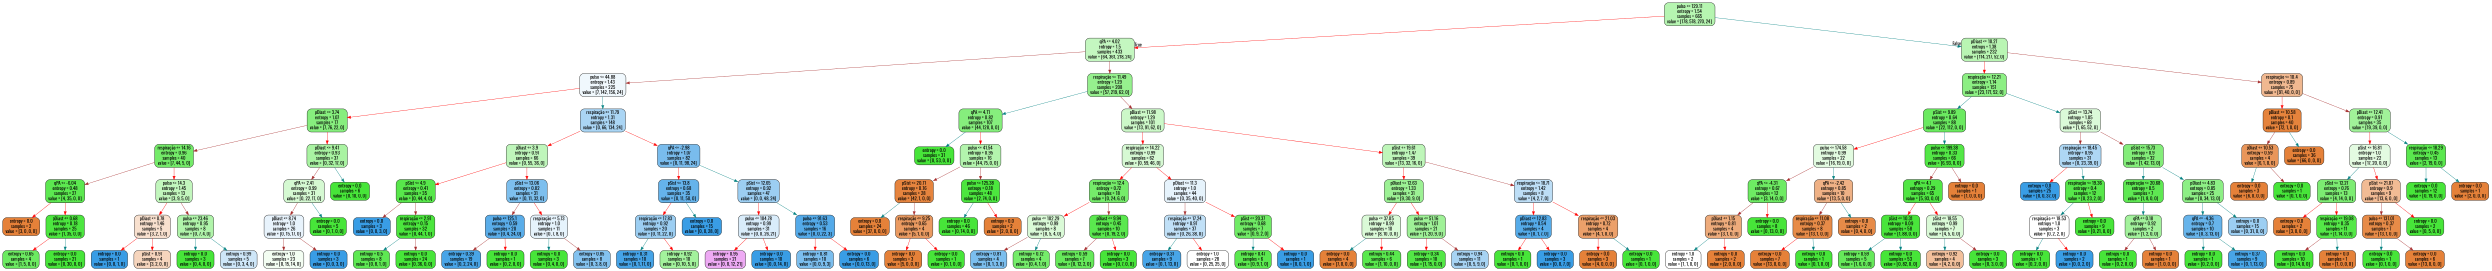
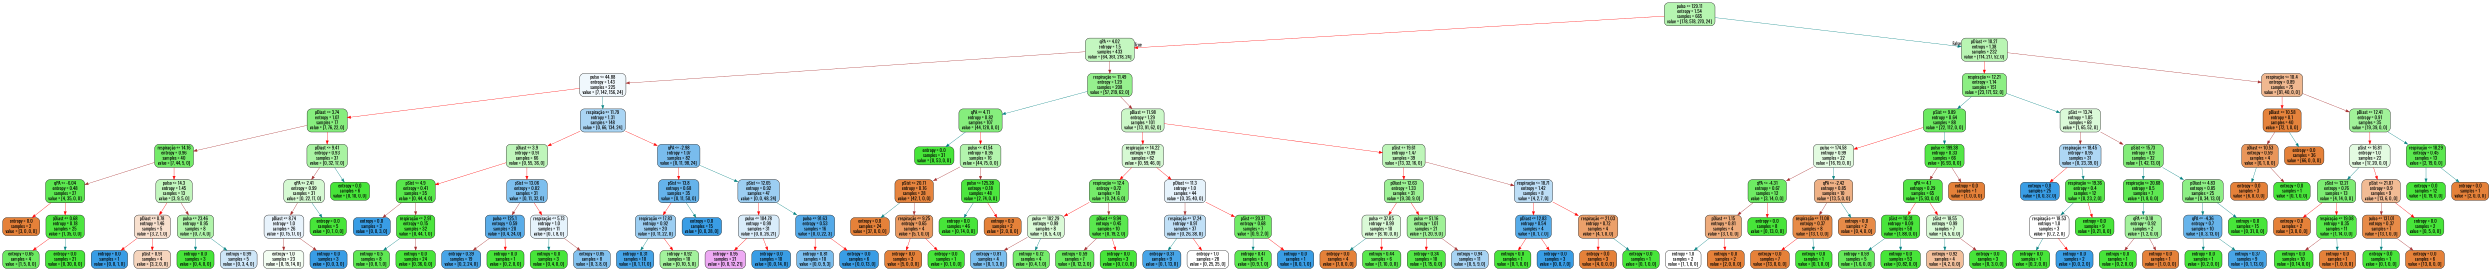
  digraph {
    fontname=Oswald
    node [color=black fillcolor="#47e539" fontname=Oswald shape=box style="filled, rounded"]
    edge [color=red fontname=Oswald]
    n1 [fillcolor="#b6f5b1" label="pulso <= 129.11\nentropy = 1.54\nsamples = 665\nvalue = [178, 578, 270, 24]"]
    n2 [fillcolor="#c4f7c0" label="qPA <= 4.02\nentropy = 1.5\nsamples = 433\nvalue = [64, 361, 218, 24]"]
    n3 [fillcolor="#b9f5b3" label="pDiast <= 10.27\nentropy = 1.38\nsamples = 232\nvalue = [114, 217, 52, 0]"]
    n4 [fillcolor="#f0f8fd" label="pulso <= 44.88\nentropy = 1.43\nsamples = 225\nvalue = [7, 142, 156, 24]"]
    n5 [fillcolor="#96f08e" label="respiração <= 11.49\nentropy = 1.29\nsamples = 208\nvalue = [57, 219, 62, 0]"]
    n6 [fillcolor="#8cef83" label="respiração <= 12.21\nentropy = 1.14\nsamples = 157\nvalue = [23, 177, 52, 0]"]
    n7 [fillcolor="#f0b890" label="respiração <= 10.4\nentropy = 0.89\nsamples = 75\nvalue = [91, 40, 0, 0]"]
    n8 [fillcolor="#87ee7e" label="pDiast <= 3.74\nentropy = 1.07\nsamples = 77\nvalue = [7, 76, 22, 0]"]
    n9 [fillcolor="#aad5f4" label="respiração <= 11.79\nentropy = 1.31\nsamples = 148\nvalue = [0, 66, 134, 24]"]
    n10 [fillcolor="#86ee7d" label="qPA <= 4.71\nentropy = 0.82\nsamples = 107\nvalue = [44, 128, 0, 0]"]
    n11 [fillcolor="#ccf8c8" label="pDiast <= 11.98\nentropy = 1.29\nsamples = 101\nvalue = [13, 91, 62, 0]"]
    n12 [fillcolor="#74eb69" label="respiração <= 14.16\nentropy = 0.96\nsamples = 40\nvalue = [7, 44, 5, 0]"]
    n13 [fillcolor="#a9f3a2" label="pDiast <= 9.41\nentropy = 0.93\nsamples = 37\nvalue = [0, 32, 17, 0]"]
    n14 [fillcolor="#bff6bb" label="pDiast <= 3.9\nentropy = 0.97\nsamples = 66\nvalue = [0, 55, 36, 0]"]
    n15 [fillcolor="#79bced" label="qPA <= -2.98\nentropy = 1.07\nsamples = 82\nvalue = [0, 11, 98, 24]"]
    n16 [fillcolor="#5ce850" label="qPA <= -6.04\nentropy = 0.48\nsamples = 27\nvalue = [4, 35, 0, 0]"]
    n17 [fillcolor="#c2f6bd" label="pulso <= 14.3\nentropy = 1.45\nsamples = 13\nvalue = [3, 9, 5, 0]"]
    n18 [fillcolor="#d5f9d2" label="qPA <= 2.41\nentropy = 0.99\nsamples = 31\nvalue = [0, 22, 17, 0]"]
    n19 [label="entropy = 0.0\nsamples = 6\nvalue = [0, 10, 0, 0]"]
    n20 [fillcolor="#e58139" label="entropy = 0.0\nsamples = 2\nvalue = [3, 0, 0, 0]"]
    n21 [fillcolor="#4ce63f" label="pDiast <= 0.68\nentropy = 0.18\nsamples = 25\nvalue = [1, 35, 0, 0]"]
    n22 [fillcolor="#f8e0ce" label="pDiast <= 0.78\nentropy = 1.46\nsamples = 5\nvalue = [3, 2, 1, 0]"]
    n23 [fillcolor="#b0f4aa" label="pulso <= 23.46\nentropy = 0.95\nsamples = 8\nvalue = [0, 7, 4, 0]"]
    n24 [fillcolor="#6cea61" label="entropy = 0.65\nsamples = 4\nvalue = [1, 5, 0, 0]"]
    n25 [label="entropy = 0.0\nsamples = 21\nvalue = [0, 30, 0, 0]"]
    n26 [fillcolor="#399de5" label="entropy = 0.0\nsamples = 1\nvalue = [0, 0, 1, 0]"]
    n27 [fillcolor="#f6d5bd" label="pSist = 0.97\nsamples = 4\nvalue = [3, 2, 0, 0]"]
    n28 [label="entropy = 0.0\nsamples = 3\nvalue = [0, 4, 0, 0]"]
    n29 [fillcolor="#cee6f8" label="entropy = 0.99\nsamples = 5\nvalue = [0, 3, 4, 0]"]
    n30 [fillcolor="#e8f3fc" label="pDiast <= 8.74\nentropy = 1.0\nsamples = 26\nvalue = [0, 15, 17, 0]"]
    n31 [label="entropy = 0.0\nsamples = 5\nvalue = [0, 7, 0, 0]"]
    n32 [fillcolor="#f3fdf2" label="entropy = 1.0\nsamples = 23\nvalue = [0, 15, 14, 0]"]
    n33 [fillcolor="#399de5" label="entropy = 0.0\nsamples = 3\nvalue = [0, 0, 3, 0]"]
    n34 [fillcolor="#58e74b" label="pSist <= 4.9\nentropy = 0.41\nsamples = 35\nvalue = [0, 44, 4, 0]"]
    n35 [fillcolor="#7dbfee" label="pSist <= 13.06\nentropy = 0.82\nsamples = 31\nvalue = [0, 11, 32, 0]"]
    n36 [fillcolor="#65b3eb" label="pSist <= 13.8\nentropy = 0.68\nsamples = 35\nvalue = [0, 11, 50, 0]"]
    n37 [fillcolor="#9ccef2" label="pSist <= 12.65\nentropy = 0.92\nsamples = 47\nvalue = [0, 0, 48, 24]"]
    n38 [fillcolor="#399de5" label="entropy = 0.0\nsamples = 3\nvalue = [0, 0, 3, 0]"]
    n39 [fillcolor="#4be63d" label="respiração <= 2.97\nentropy = 0.15\nsamples = 32\nvalue = [0, 44, 1, 0]"]
    n40 [fillcolor="#5aade9" label="pulso <= 125.1\nentropy = 0.59\nsamples = 20\nvalue = [0, 4, 24, 0]"]
    n41 [fillcolor="#e6f3fc" label="respiração <= 5.73\nentropy = 1.0\nsamples = 11\nvalue = [0, 7, 8, 0]"]
    n42 [fillcolor="#5ee852" label="entropy = 0.5\nsamples = 8\nvalue = [0, 8, 1, 0]"]
    n43 [label="entropy = 0.0\nsamples = 24\nvalue = [0, 36, 0, 0]"]
    n44 [fillcolor="#49a5e7" label="entropy = 0.39\nsamples = 19\nvalue = [0, 2, 24, 0]"]
    n45 [label="entropy = 0.0\nsamples = 1\nvalue = [0, 2, 0, 0]"]
    n46 [label="entropy = 0.0\nsamples = 3\nvalue = [0, 4, 0, 0]"]
    n47 [fillcolor="#83c2ef" label="entropy = 0.85\nsamples = 8\nvalue = [0, 3, 8, 0]"]
    n48 [fillcolor="#9ccef2" label="respiração <= 17.83\nentropy = 0.92\nsamples = 20\nvalue = [0, 11, 22, 0]"]
    n49 [fillcolor="#399de5" label="entropy = 0.0\nsamples = 15\nvalue = [0, 0, 28, 0]"]
    n50 [fillcolor="#d9ecfa" label="pulso <= 104.78\nentropy = 0.99\nsamples = 31\nvalue = [0, 0, 26, 21]"]
    n51 [fillcolor="#54aae9" label="pulso <= 91.63\nentropy = 0.53\nsamples = 16\nvalue = [0, 0, 22, 3]"]
    n52 [fillcolor="#45a3e7" label="entropy = 0.31\nsamples = 10\nvalue = [0, 1, 17, 0]"]
    n53 [fillcolor="#a3f29c" label="entropy = 0.92\nsamples = 10\nvalue = [0, 10, 5, 0]"]
    n54 [fillcolor="#eeaaf4" label="entropy = 0.95\nsamples = 21\nvalue = [0, 0, 12, 21]"]
    n55 [fillcolor="#399de5" label="entropy = 0.0\nsamples = 10\nvalue = [0, 0, 14, 0]"]
    n56 [fillcolor="#7bbeee" label="entropy = 0.81\nsamples = 10\nvalue = [0, 0, 9, 3]"]
    n57 [fillcolor="#399de5" label="entropy = 0.0\nsamples = 6\nvalue = [0, 0, 13, 0]"]
    n58 [label="entropy = 0.0\nsamples = 31\nvalue = [0, 53, 0, 0]"]
    n59 [fillcolor="#b3f4ad" label="pulso <= 41.54\nentropy = 0.95\nsamples = 76\nvalue = [44, 75, 0, 0]"]
    n60 [fillcolor="#d6f9d3" label="respiração <= 14.22\nentropy = 0.99\nsamples = 62\nvalue = [0, 59, 46, 0]"]
    n61 [fillcolor="#bef6b9" label="pSist <= 19.61\nentropy = 1.47\nsamples = 39\nvalue = [13, 32, 16, 0]"]
    n62 [fillcolor="#e6843e" label="pSist <= 20.71\nentropy = 0.16\nsamples = 28\nvalue = [42, 1, 0, 0]"]
    n63 [fillcolor="#4ce63e" label="pulso <= 125.38\nentropy = 0.18\nsamples = 48\nvalue = [2, 74, 0, 0]"]
    n64 [fillcolor="#e58139" label="entropy = 0.0\nsamples = 24\nvalue = [37, 0, 0, 0]"]
    n65 [fillcolor="#ea9a61" label="respiração <= 9.25\nentropy = 0.65\nsamples = 4\nvalue = [5, 1, 0, 0]"]
    n66 [label="entropy = 0.0\nsamples = 46\nvalue = [0, 74, 0, 0]"]
    n67 [fillcolor="#e58139" label="entropy = 0.0\nsamples = 2\nvalue = [2, 0, 0, 0]"]
    n68 [fillcolor="#e58139" label="entropy = 0.0\nsamples = 3\nvalue = [5, 0, 0, 0]"]
    n69 [label="entropy = 0.0\nsamples = 1\nvalue = [0, 1, 0, 0]"]
    n70 [fillcolor="#75ec6a" label="respiração <= 12.4\nentropy = 0.72\nsamples = 18\nvalue = [0, 24, 6, 0]"]
    n71 [fillcolor="#e6f3fc" label="pDiast <= 11.3\nentropy = 1.0\nsamples = 44\nvalue = [0, 35, 40, 0]"]
    n72 [fillcolor="#9cf194" label="pDiast <= 12.63\nentropy = 1.33\nsamples = 31\nvalue = [9, 30, 9, 0]"]
    n73 [fillcolor="#bddef6" label="respiração <= 18.71\nentropy = 1.42\nsamples = 8\nvalue = [4, 2, 7, 0]"]
    n74 [fillcolor="#dafad7" label="pulso <= 102.29\nentropy = 0.99\nsamples = 8\nvalue = [0, 5, 4, 0]"]
    n75 [fillcolor="#5ae84e" label="pDiast <= 9.94\nentropy = 0.45\nsamples = 10\nvalue = [0, 19, 2, 0]"]
    n76 [fillcolor="#c0e0f7" label="respiração <= 17.24\nentropy = 0.97\nsamples = 37\nvalue = [0, 26, 38, 0]"]
    n77 [fillcolor="#70eb65" label="pSist <= 20.37\nentropy = 0.68\nsamples = 7\nvalue = [0, 9, 2, 0]"]
    n78 [fillcolor="#7bbeee" label="entropy = 0.81\nsamples = 4\nvalue = [0, 1, 3, 0]"]
    n79 [fillcolor="#75ec6a" label="entropy = 0.72\nsamples = 4\nvalue = [0, 4, 1, 0]"]
    n80 [fillcolor="#66e95a" label="entropy = 0.59\nsamples = 7\nvalue = [0, 12, 2, 0]"]
    n81 [label="entropy = 0.0\nsamples = 3\nvalue = [0, 7, 0, 0]"]
    n82 [fillcolor="#48a5e7" label="entropy = 0.37\nsamples = 9\nvalue = [0, 1, 13, 0]"]
    n83 [fillcolor="#ffffff" label="entropy = 1.0\nsamples = 28\nvalue = [0, 25, 25, 0]"]
    n84 [fillcolor="#5be84f" label="entropy = 0.47\nsamples = 6\nvalue = [0, 9, 1, 0]"]
    n85 [fillcolor="#399de5" label="entropy = 0.0\nsamples = 1\nvalue = [0, 0, 1, 0]"]
    n86 [fillcolor="#dafad7" label="pulso <= 37.05\nentropy = 0.99\nsamples = 10\nvalue = [8, 10, 0, 0]"]
    n87 [fillcolor="#9ff197" label="pulso <= 51.16\nentropy = 1.07\nsamples = 21\nvalue = [1, 20, 9, 0]"]
    n88 [fillcolor="#55abe9" label="pDiast <= 12.83\nentropy = 0.54\nsamples = 4\nvalue = [0, 1, 7, 0]"]
    n89 [fillcolor="#eca06a" label="respiração <= 21.03\nentropy = 0.72\nsamples = 4\nvalue = [4, 1, 0, 0]"]
    n90 [fillcolor="#e58139" label="entropy = 0.0\nsamples = 4\nvalue = [7, 0, 0, 0]"]
    n91 [fillcolor="#59e84d" label="entropy = 0.44\nsamples = 6\nvalue = [1, 10, 0, 0]"]
    n92 [fillcolor="#53e746" label="entropy = 0.34\nsamples = 10\nvalue = [1, 15, 0, 0]"]
    n93 [fillcolor="#a7d3f3" label="entropy = 0.94\nsamples = 11\nvalue = [0, 5, 9, 0]"]
    n94 [label="entropy = 0.0\nsamples = 1\nvalue = [0, 1, 0, 0]"]
    n95 [fillcolor="#399de5" label="entropy = 0.0\nsamples = 3\nvalue = [0, 0, 7, 0]"]
    n96 [fillcolor="#e58139" label="entropy = 0.0\nsamples = 3\nvalue = [4, 0, 0, 0]"]
    n97 [label="entropy = 0.0\nsamples = 1\nvalue = [0, 1, 0, 0]"]
    n98 [fillcolor="#6bea60" label="pSist <= 9.89\nentropy = 0.64\nsamples = 88\nvalue = [22, 112, 0, 0]"]
    n99 [fillcolor="#dbfad8" label="pSist <= 13.74\nentropy = 1.05\nsamples = 69\nvalue = [1, 65, 52, 0]"]
    n100 [fillcolor="#e5833c" label="pDiast <= 10.58\nentropy = 0.1\nsamples = 40\nvalue = [72, 1, 0, 0]"]
    n101 [fillcolor="#a1f299" label="pDiast <= 12.41\nentropy = 0.91\nsamples = 35\nvalue = [19, 39, 0, 0]"]
    n102 [fillcolor="#e2fbe0" label="pulso <= 174.58\nentropy = 0.99\nsamples = 22\nvalue = [16, 19, 0, 0]"]
    n103 [fillcolor="#53e746" label="pulso <= 199.38\nentropy = 0.33\nsamples = 66\nvalue = [6, 93, 0, 0]"]
    n104 [fillcolor="#aed7f4" label="respiração <= 18.45\nentropy = 0.95\nsamples = 37\nvalue = [0, 23, 39, 0]"]
    n105 [fillcolor="#83ed79" label="pSist <= 15.73\nentropy = 0.9\nsamples = 32\nvalue = [1, 42, 13, 0]"]
    n106 [fillcolor="#6eeb63" label="qPA <= -4.31\nentropy = 0.67\nsamples = 12\nvalue = [3, 14, 0, 0]"]
    n107 [fillcolor="#efb185" label="qPA <= -2.42\nentropy = 0.85\nsamples = 10\nvalue = [13, 5, 0, 0]"]
    n108 [fillcolor="#51e644" label="qPA <= 4.7\nentropy = 0.29\nsamples = 65\nvalue = [5, 93, 0, 0]"]
    n109 [fillcolor="#e58139" label="entropy = 0.0\nsamples = 1\nvalue = [1, 0, 0, 0]"]
    n110 [fillcolor="#eeab7b" label="pDiast <= 1.15\nentropy = 0.81\nsamples = 4\nvalue = [3, 1, 0, 0]"]
    n111 [label="entropy = 0.0\nsamples = 8\nvalue = [0, 13, 0, 0]"]
    n112 [fillcolor="#e78b48" label="respiração <= 11.08\nentropy = 0.37\nsamples = 8\nvalue = [13, 1, 0, 0]"]
    n113 [fillcolor="#e78b48" label="entropy = 0.0\nsamples = 2\nvalue = [0, 4, 0, 0]"]
    n114 [fillcolor="#ffffff" label="entropy = 1.0\nsamples = 2\nvalue = [1, 1, 0, 0]"]
    n115 [fillcolor="#e58139" label="entropy = 0.0\nsamples = 2\nvalue = [2, 0, 0, 0]"]
    n116 [fillcolor="#e58139" label="entropy = 0.0\nsamples = 7\nvalue = [13, 0, 0, 0]"]
    n117 [label="entropy = 0.0\nsamples = 1\nvalue = [0, 1, 0, 0]"]
    n118 [fillcolor="#49e53b" label="pSist <= 10.31\nentropy = 0.09\nsamples = 58\nvalue = [1, 88, 0, 0]"]
    n119 [fillcolor="#dafad7" label="pSist <= 18.55\nentropy = 0.99\nsamples = 7\nvalue = [4, 5, 0, 0]"]
    n120 [fillcolor="#66e95a" label="entropy = 0.59\nsamples = 5\nvalue = [1, 6, 0, 0]"]
    n121 [label="entropy = 0.0\nsamples = 53\nvalue = [0, 82, 0, 0]"]
    n122 [fillcolor="#f2c09c" label="entropy = 0.92\nsamples = 4\nvalue = [4, 2, 0, 0]"]
    n123 [label="entropy = 0.0\nsamples = 3\nvalue = [0, 3, 0, 0]"]
    n124 [fillcolor="#399de5" label="entropy = 0.0\nsamples = 25\nvalue = [0, 0, 37, 0]"]
    n125 [fillcolor="#57e74a" label="respiração <= 19.36\nentropy = 0.4\nsamples = 12\nvalue = [0, 23, 2, 0]"]
    n126 [fillcolor="#5ee852" label="respiração <= 20.68\nentropy = 0.5\nsamples = 7\nvalue = [1, 8, 0, 0]"]
    n127 [fillcolor="#8def85" label="pDiast <= 4.83\nentropy = 0.85\nsamples = 25\nvalue = [0, 34, 13, 0]"]
    n128 [fillcolor="#ffffff" label="respiração <= 18.53\nentropy = 1.0\nsamples = 3\nvalue = [0, 2, 2, 0]"]
    n129 [label="entropy = 0.0\nsamples = 9\nvalue = [0, 21, 0, 0]"]
    n130 [label="entropy = 0.0\nsamples = 1\nvalue = [0, 2, 0, 0]"]
    n131 [fillcolor="#399de5" label="entropy = 0.0\nsamples = 2\nvalue = [0, 0, 2, 0]"]
    n132 [fillcolor="#a3f29c" label="qPA <= 0.18\nentropy = 0.92\nsamples = 2\nvalue = [1, 2, 0, 0]"]
    n133 [fillcolor="#67b4eb" label="qPA <= -4.36\nentropy = 0.7\nsamples = 10\nvalue = [0, 3, 13, 0]"]
-   n134 [fillcolor="#9ccef2" label="entropy = 0.0\nsamples = 15\nvalue = [0, 31, 0, 0]"]
+   n134 [label="entropy = 0.0\nsamples = 15\nvalue = [0, 31, 0, 0]"]
    n135 [label="entropy = 0.0\nsamples = 1\nvalue = [0, 2, 0, 0]"]
    n136 [fillcolor="#e58139" label="entropy = 0.0\nsamples = 1\nvalue = [1, 0, 0, 0]"]
    n137 [label="entropy = 0.0\nsamples = 1\nvalue = [0, 2, 0, 0]"]
    n138 [fillcolor="#48a5e7" label="entropy = 0.37\nsamples = 9\nvalue = [0, 1, 13, 0]"]
    n139 [fillcolor="#e9965a" label="pDiast <= 10.53\nentropy = 0.59\nsamples = 4\nvalue = [6, 1, 0, 0]"]
    n140 [fillcolor="#e58139" label="entropy = 0.0\nsamples = 36\nvalue = [66, 0, 0, 0]"]
    n141 [fillcolor="#e3fbe1" label="pSist <= 16.81\nentropy = 1.0\nsamples = 22\nvalue = [17, 20, 0, 0]"]
    n142 [fillcolor="#5ae84e" label="respiração <= 18.29\nentropy = 0.45\nsamples = 13\nvalue = [2, 19, 0, 0]"]
    n143 [fillcolor="#e58139" label="entropy = 0.0\nsamples = 3\nvalue = [6, 0, 0, 0]"]
    n144 [label="entropy = 0.0\nsamples = 1\nvalue = [0, 1, 0, 0]"]
    n145 [fillcolor="#7cec72" label="pSist <= 12.27\nentropy = 0.76\nsamples = 13\nvalue = [4, 14, 0, 0]"]
    n146 [fillcolor="#f1bb94" label="pSist <= 21.07\nentropy = 0.9\nsamples = 9\nvalue = [13, 6, 0, 0]"]
    n147 [label="entropy = 0.0\nsamples = 12\nvalue = [0, 19, 0, 0]"]
    n148 [fillcolor="#e58139" label="entropy = 0.0\nsamples = 1\nvalue = [2, 0, 0, 0]"]
    n149 [fillcolor="#e58139" label="entropy = 0.0\nsamples = 2\nvalue = [3, 0, 0, 0]"]
    n150 [fillcolor="#54e747" label="respiração <= 19.08\nentropy = 0.35\nsamples = 11\nvalue = [1, 14, 0, 0]"]
    n151 [fillcolor="#e78b48" label="pulso <= 137.07\nentropy = 0.37\nsamples = 7\nvalue = [13, 1, 0, 0]"]
    n152 [label="entropy = 0.0\nsamples = 2\nvalue = [0, 5, 0, 0]"]
    n153 [label="entropy = 0.0\nsamples = 10\nvalue = [0, 14, 0, 0]"]
    n154 [fillcolor="#e58139" label="entropy = 0.0\nsamples = 1\nvalue = [1, 0, 0, 0]"]
    n155 [label="entropy = 0.0\nsamples = 1\nvalue = [0, 1, 0, 0]"]
    n156 [fillcolor="#e58139" label="entropy = 0.0\nsamples = 6\nvalue = [13, 0, 0, 0]"]
    n1 -> n2 [headlabel=True labelangle=45 labeldistance=2.5]
    n1 -> n3 [color=teal headlabel=False labelangle=-45 labeldistance=2.5]
    n2 -> n4 [color=brown]
    n2 -> n5 [color=brown]
    n3 -> n6
    n3 -> n7 [color=brown]
    n4 -> n8
    n4 -> n9 [color=teal]
    n5 -> n10 [color=teal]
    n5 -> n11 [color=brown]
    n6 -> n98 [color=teal]
    n6 -> n99 [color=teal]
    n7 -> n100
    n7 -> n101 [color=brown]
    n8 -> n12 [color=brown]
    n8 -> n13
    n9 -> n14
    n9 -> n15
    n10 -> n58 [color=teal]
    n10 -> n59
    n11 -> n60
    n11 -> n61
    n12 -> n16 [color=brown]
    n12 -> n17
    n13 -> n18 [color=brown]
    n13 -> n19 [color=teal]
    n14 -> n34
    n14 -> n35
    n15 -> n36
    n15 -> n37 [color=teal]
    n16 -> n20
    n16 -> n21
    n17 -> n22
    n17 -> n23 [color=brown]
    n18 -> n30 [color=brown]
    n18 -> n31 [color=teal]
    n21 -> n24
    n21 -> n25 [color=teal]
    n22 -> n26
    n22 -> n27
    n23 -> n28 [color=teal]
    n23 -> n29 [color=teal]
    n30 -> n32 [color=brown]
    n30 -> n33 [color=brown]
    n34 -> n38 [color=brown]
    n34 -> n39 [color=brown]
    n35 -> n40 [color=brown]
    n35 -> n41
    n36 -> n48
    n36 -> n49 [color=teal]
    n37 -> n50
    n37 -> n51 [color=teal]
    n39 -> n42 [color=teal]
    n39 -> n43 [color=brown]
    n40 -> n44 [color=brown]
    n40 -> n45
    n41 -> n46 [color=teal]
    n41 -> n47 [color=brown]
    n48 -> n52 [color=teal]
    n48 -> n53
    n50 -> n54
    n50 -> n55
    n51 -> n56
    n51 -> n57
    n59 -> n62 [color=brown]
    n59 -> n63 [color=brown]
    n60 -> n70
    n60 -> n71
    n61 -> n72
    n61 -> n73 [color=brown]
    n62 -> n64 [color=teal]
    n62 -> n65 [color=brown]
    n63 -> n66 [color=teal]
    n63 -> n67
    n65 -> n68
    n65 -> n69
    n70 -> n74
    n70 -> n75 [color=brown]
    n71 -> n76 [color=brown]
    n71 -> n77
    n72 -> n86
    n72 -> n87
    n73 -> n88
    n73 -> n89
    n74 -> n78 [color=brown]
    n74 -> n79 [color=teal]
    n75 -> n80 [color=brown]
    n75 -> n81
    n76 -> n82 [color=teal]
    n76 -> n83
    n77 -> n84 [color=teal]
    n77 -> n85
    n86 -> n90 [color=teal]
    n86 -> n91
    n87 -> n92
    n87 -> n93 [color=brown]
    n88 -> n94
    n88 -> n95
    n89 -> n96
    n89 -> n97 [color=teal]
    n98 -> n102
    n98 -> n103 [color=teal]
    n99 -> n104 [color=brown]
    n99 -> n105 [color=brown]
    n100 -> n139 [color=brown]
    n100 -> n140 [color=teal]
    n101 -> n141
    n101 -> n142 [color=teal]
    n102 -> n106 [color=brown]
    n102 -> n107 [color=teal]
    n103 -> n108 [color=brown]
    n103 -> n109 [color=brown]
    n104 -> n124
    n104 -> n125 [color=teal]
    n105 -> n126 [color=teal]
    n105 -> n127 [color=teal]
    n106 -> n110 [color=brown]
    n106 -> n111
    n107 -> n112 [color=brown]
    n107 -> n113 [color=teal]
    n108 -> n118
    n108 -> n119
    n110 -> n114 [color=teal]
    n110 -> n115
    n112 -> n116
    n112 -> n117 [color=teal]
    n118 -> n120 [color=teal]
    n118 -> n121 [color=teal]
    n119 -> n122 [color=teal]
    n119 -> n123 [color=brown]
    n125 -> n128 [color=teal]
    n125 -> n129
    n126 -> n132 [color=teal]
    n127 -> n133 [color=teal]
    n127 -> n134 [color=teal]
    n128 -> n130 [color=teal]
    n128 -> n131
    n132 -> n135 [color=brown]
    n132 -> n136 [color=brown]
    n133 -> n137 [color=teal]
    n133 -> n138 [color=teal]
    n139 -> n143 [color=teal]
    n139 -> n144 [color=brown]
    n141 -> n145 [color=teal]
    n141 -> n146
    n142 -> n147 [color=teal]
    n142 -> n148 [color=teal]
    n145 -> n149
    n145 -> n150
    n146 -> n151 [color=brown]
    n146 -> n152
    n150 -> n153 [color=brown]
    n150 -> n154 [color=teal]
    n151 -> n155 [color=teal]
    n151 -> n156 [color=brown]
  }
